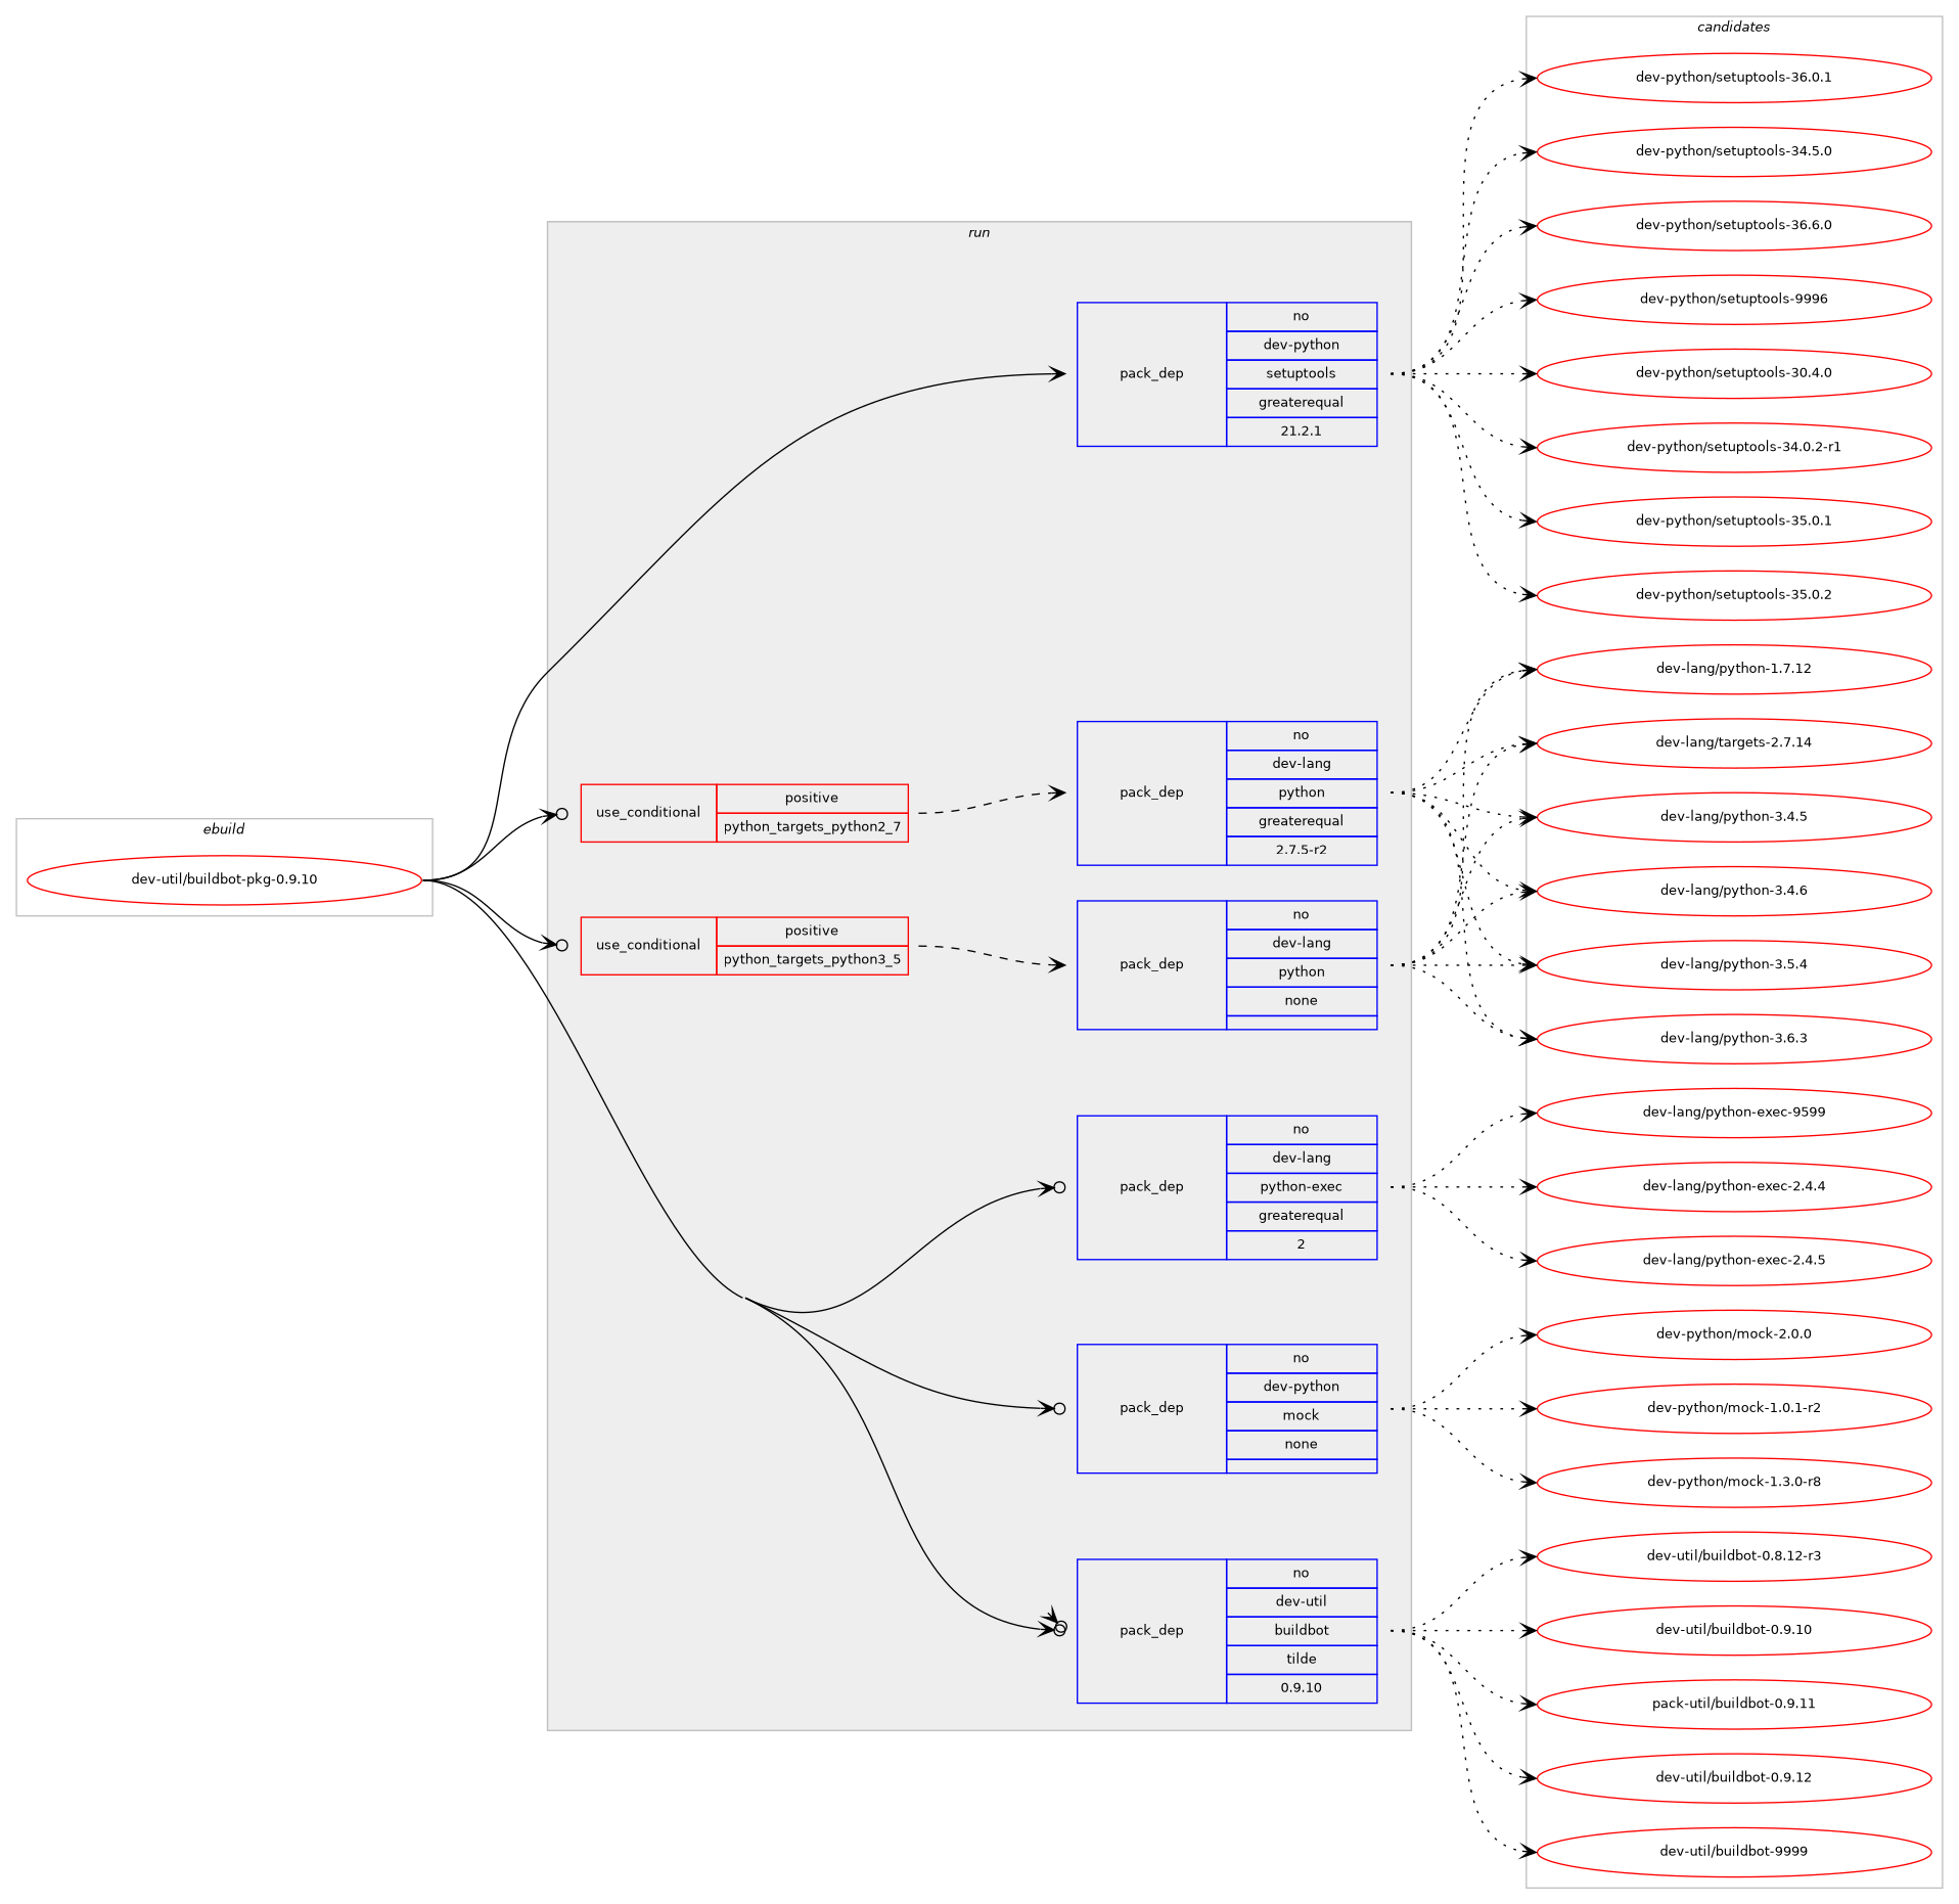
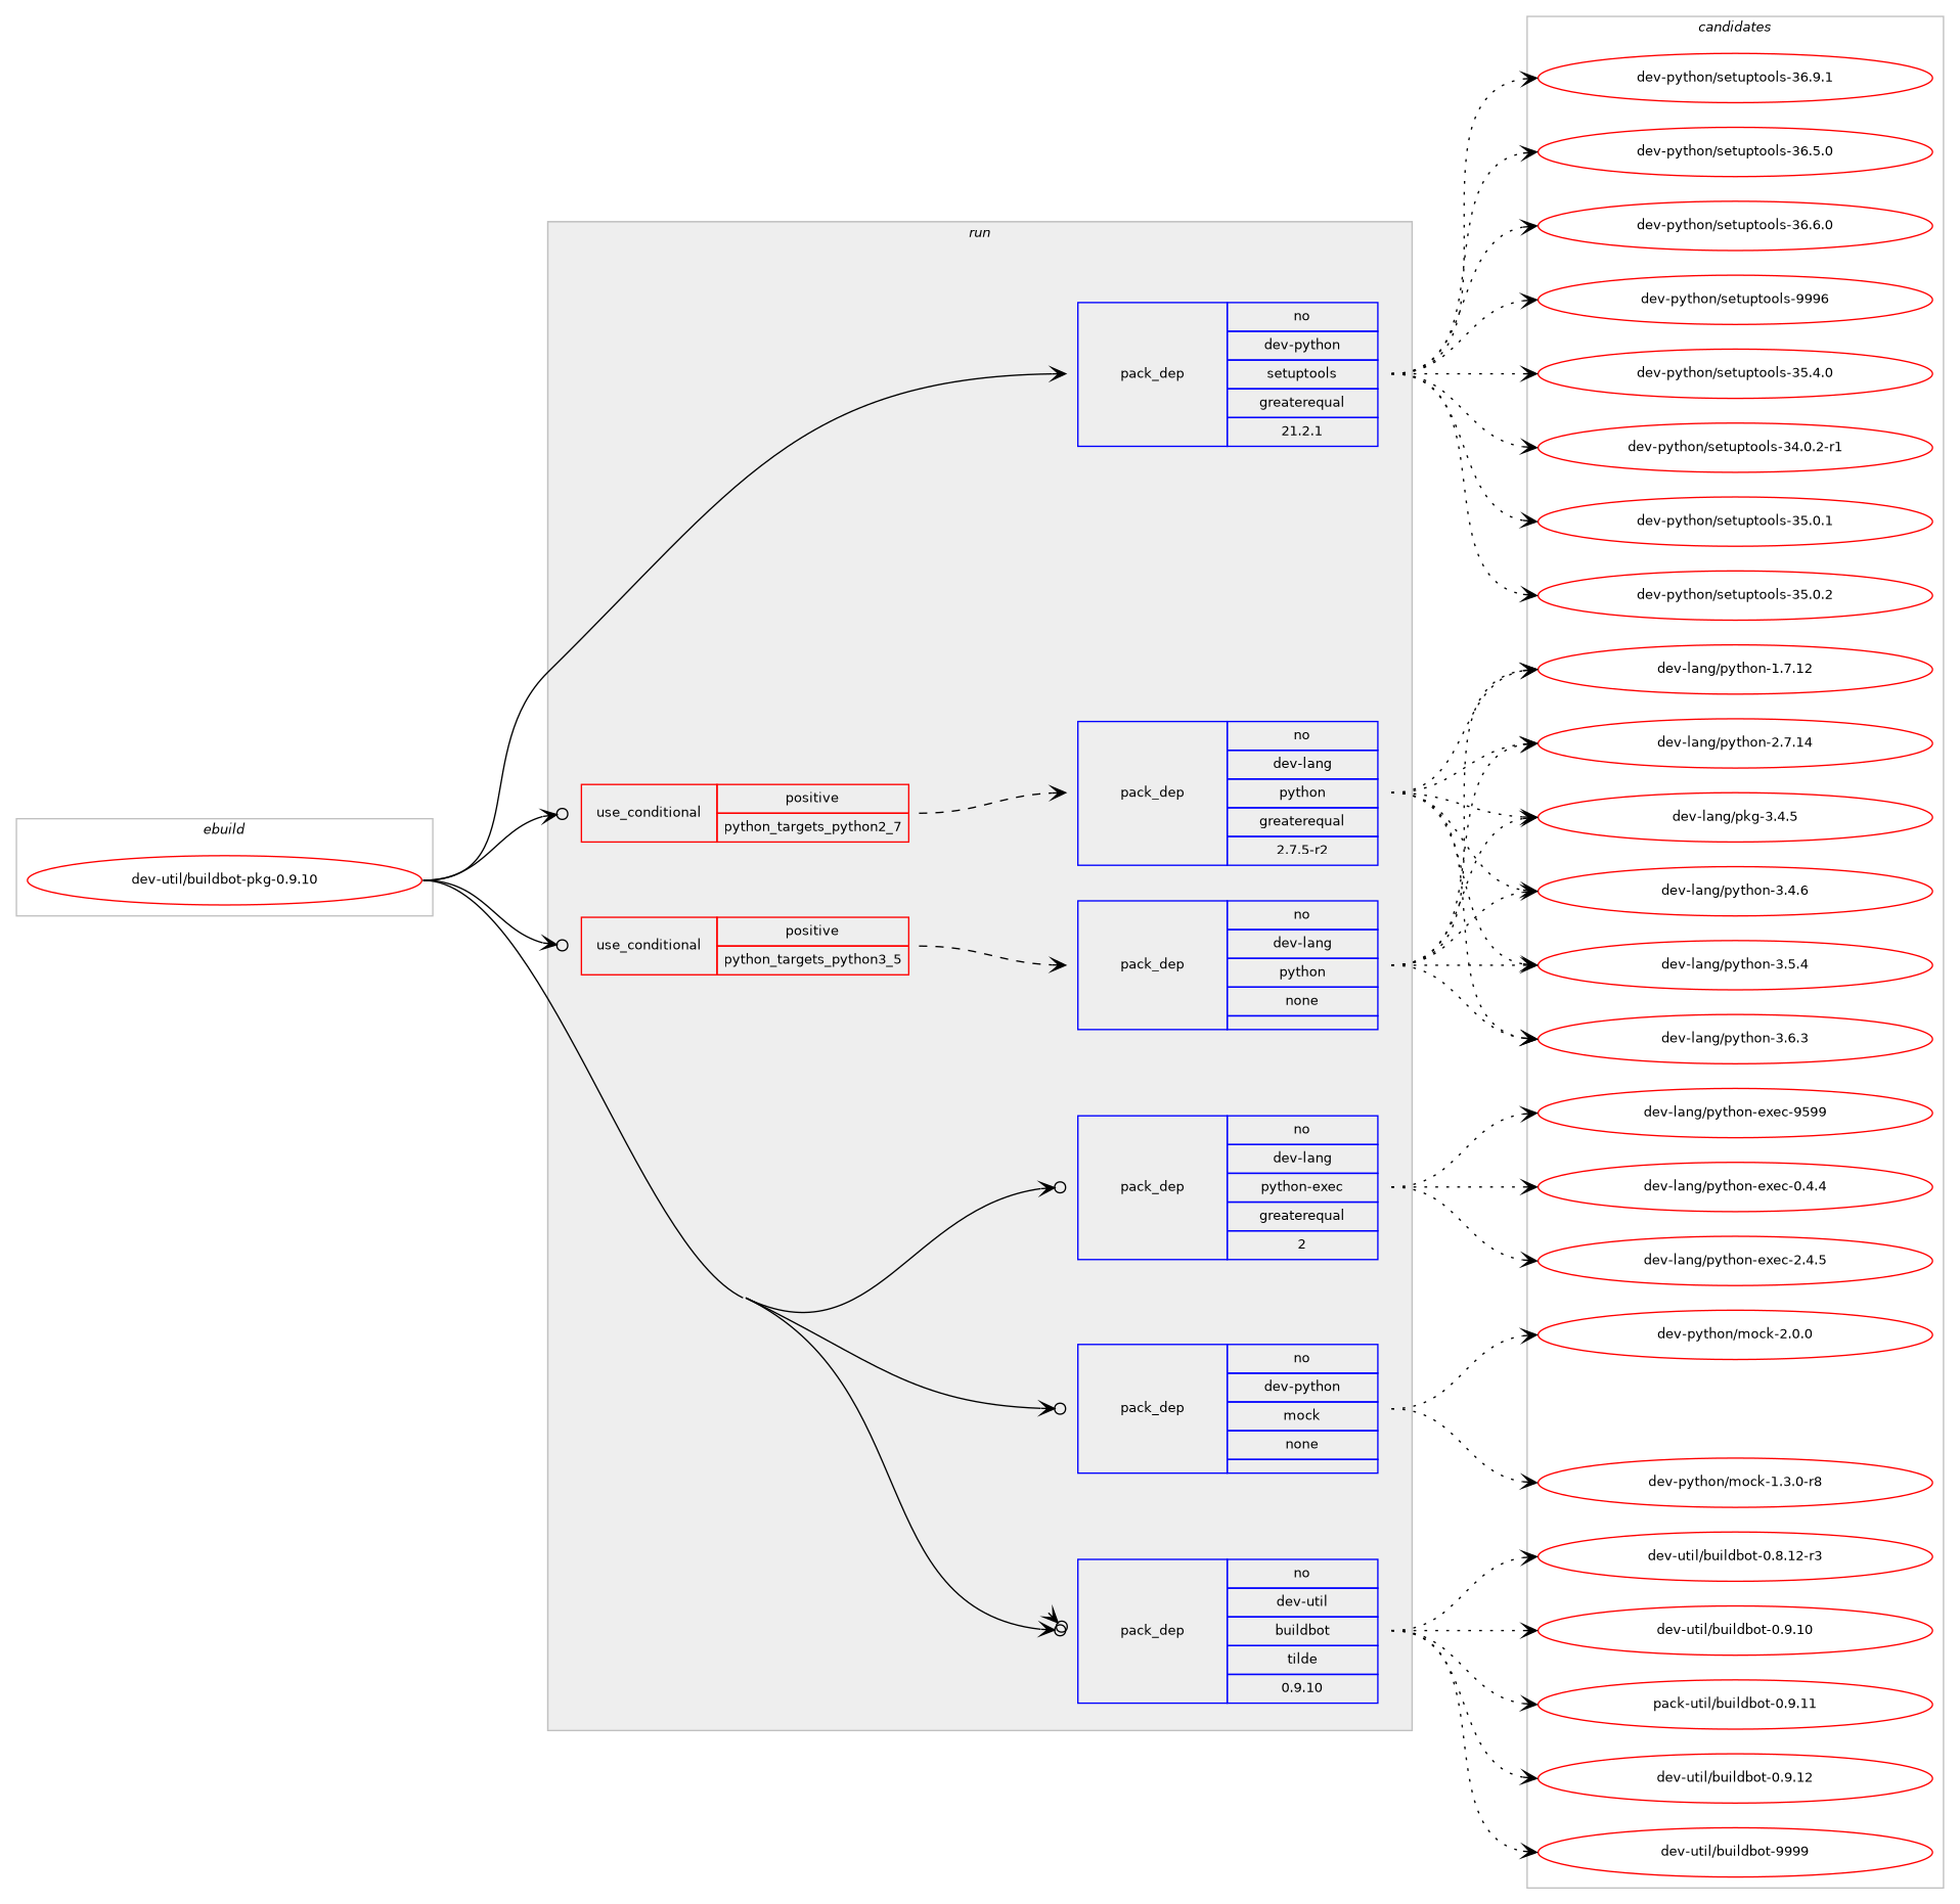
  digraph {
    compound=true
    concentrate=true
    fontname=Helvetica
    fontsize=10
    newrank=true
    rankdir=LR
    ranksep=1.5
    node [color=red fontname=Helvetica fontsize=10]
    edge [arrowhead=vee headport=w style=dotted tailport=e weight=100]
    n1 [label="dev-util/buildbot-pkg-0.9.10" width=4]
    n2 [color=blue label=<<TABLE BORDER="0" CELLBORDER="1" CELLSPACING="0" CELLPADDING="4" WIDTH="220"><TR><TD ROWSPAN="6" CELLPADDING="30">pack_dep</TD></TR><TR><TD WIDTH="110">no</TD></TR><TR><TD>dev-python</TD></TR><TR><TD>setuptools</TD></TR><TR><TD>greaterequal</TD></TR><TR><TD>21.2.1</TD></TR></TABLE>> shape=none]
    n3 [color=blue label=<<TABLE BORDER="0" CELLBORDER="1" CELLSPACING="0" CELLPADDING="4" WIDTH="220"><TR><TD ROWSPAN="6" CELLPADDING="30">pack_dep</TD></TR><TR><TD WIDTH="110">no</TD></TR><TR><TD>dev-lang</TD></TR><TR><TD>python</TD></TR><TR><TD>greaterequal</TD></TR><TR><TD>2.7.5-r2</TD></TR></TABLE>> shape=none]
    n4 [label=<<TABLE BORDER="0" CELLBORDER="1" CELLSPACING="0" CELLPADDING="4"><TR><TD ROWSPAN="3" CELLPADDING="10">use_conditional</TD></TR><TR><TD>positive</TD></TR><TR><TD>python_targets_python2_7</TD></TR></TABLE>> shape=none]
    n5 [color=blue label=<<TABLE BORDER="0" CELLBORDER="1" CELLSPACING="0" CELLPADDING="4" WIDTH="220"><TR><TD ROWSPAN="6" CELLPADDING="30">pack_dep</TD></TR><TR><TD WIDTH="110">no</TD></TR><TR><TD>dev-lang</TD></TR><TR><TD>python</TD></TR><TR><TD>none</TD></TR><TR><TD></TD></TR></TABLE>> shape=none]
    n6 [label=<<TABLE BORDER="0" CELLBORDER="1" CELLSPACING="0" CELLPADDING="4"><TR><TD ROWSPAN="3" CELLPADDING="10">use_conditional</TD></TR><TR><TD>positive</TD></TR><TR><TD>python_targets_python3_5</TD></TR></TABLE>> shape=none]
    n7 [color=blue label=<<TABLE BORDER="0" CELLBORDER="1" CELLSPACING="0" CELLPADDING="4" WIDTH="220"><TR><TD ROWSPAN="6" CELLPADDING="30">pack_dep</TD></TR><TR><TD WIDTH="110">no</TD></TR><TR><TD>dev-lang</TD></TR><TR><TD>python-exec</TD></TR><TR><TD>greaterequal</TD></TR><TR><TD>2</TD></TR></TABLE>> shape=none]
    n8 [color=blue label=<<TABLE BORDER="0" CELLBORDER="1" CELLSPACING="0" CELLPADDING="4" WIDTH="220"><TR><TD ROWSPAN="6" CELLPADDING="30">pack_dep</TD></TR><TR><TD WIDTH="110">no</TD></TR><TR><TD>dev-python</TD></TR><TR><TD>mock</TD></TR><TR><TD>none</TD></TR><TR><TD></TD></TR></TABLE>> shape=none]
    n9 [color=blue label=<<TABLE BORDER="0" CELLBORDER="1" CELLSPACING="0" CELLPADDING="4" WIDTH="220"><TR><TD ROWSPAN="6" CELLPADDING="30">pack_dep</TD></TR><TR><TD WIDTH="110">no</TD></TR><TR><TD>dev-util</TD></TR><TR><TD>buildbot</TD></TR><TR><TD>tilde</TD></TR><TR><TD>0.9.10</TD></TR></TABLE>> shape=none]
-   n10 [label="dev-python/setuptools-30.4.0" width=4]
+   n10 [label="dev-python/setuptools-35.4.0" width=4]
    n11 [label="dev-python/setuptools-34.0.2-r1" width=4]
    n12 [label="dev-python/setuptools-35.0.1" width=4]
    n13 [label="dev-python/setuptools-35.0.2" width=4]
-   n14 [label="dev-python/setuptools-36.0.1" width=4]
-   n15 [label="dev-python/setuptools-34.5.0" width=4]
+   n14 [label="dev-python/setuptools-36.9.1" width=4]
+   n15 [label="dev-python/setuptools-36.5.0" width=4]
    n16 [label="dev-python/setuptools-36.6.0" width=4]
    n17 [label="dev-python/setuptools-9996" width=4]
    n18 [label="dev-lang/python-1.7.12" width=4]
-   n19 [label="dev-lang/targets-2.7.14" width=4]
-   n20 [label="dev-lang/python-3.4.5" width=4]
+   n19 [label="dev-lang/python-2.7.14" width=4]
+   n20 [label="dev-lang/pkg-3.4.5" width=4]
    n21 [label="dev-lang/python-3.4.6" width=4]
    n22 [label="dev-lang/python-3.5.4" width=4]
    n23 [label="dev-lang/python-3.6.3" width=4]
-   n24 [label="dev-lang/python-exec-2.4.4" width=4]
+   n24 [label="dev-lang/python-exec-0.4.4" width=4]
    n25 [label="dev-lang/python-exec-2.4.5" width=4]
    n26 [label="dev-lang/python-exec-9599" width=4]
-   n27 [label="dev-python/mock-1.0.1-r2" width=4]
    n28 [label="dev-python/mock-1.3.0-r8" width=4]
    n29 [label="dev-python/mock-2.0.0" width=4]
    n30 [label="dev-util/buildbot-0.8.12-r3" width=4]
    n31 [label="dev-util/buildbot-0.9.10" width=4]
    n32 [label="pack-util/buildbot-0.9.11" width=4]
    n33 [label="dev-util/buildbot-0.9.12" width=4]
    n34 [label="dev-util/buildbot-9999" width=4]
    subgraph cluster_1 {
      color=gray
      label=<<i>ebuild</i>>
      rank=same
      n1
    }
    subgraph cluster_2 {
      color=gray
      label=<<i>dependencies</i>>
      subgraph cluster_3 {
        color=gray
        fillcolor="#eeeeee"
        label=<<i>compile</i>>
        style=filled
        subgraph sub_4 {
          color=gray
          fillcolor="#eeeeee"
          label=<<i>compile</i>>
          style=filled
          n2
        }
      }
      subgraph cluster_5 {
        color=gray
        fillcolor="#eeeeee"
        label=<<i>compile and run</i>>
        style=filled
        subgraph sub_6 {
          color=gray
          fillcolor="#eeeeee"
          label=<<i>compile and run</i>>
          style=filled
          n4
          subgraph sub_7 {
            color=gray
            fillcolor="#eeeeee"
            label=<<i>compile and run</i>>
            style=filled
            n3
          }
        }
        subgraph sub_8 {
          color=gray
          fillcolor="#eeeeee"
          label=<<i>compile and run</i>>
          style=filled
          n6
          subgraph sub_9 {
            color=gray
            fillcolor="#eeeeee"
            label=<<i>compile and run</i>>
            style=filled
            n5
          }
        }
        subgraph sub_10 {
          color=gray
          fillcolor="#eeeeee"
          label=<<i>compile and run</i>>
          style=filled
          n7
        }
        subgraph sub_11 {
          color=gray
          fillcolor="#eeeeee"
          label=<<i>compile and run</i>>
          style=filled
          n8
        }
        subgraph sub_12 {
          color=gray
          fillcolor="#eeeeee"
          label=<<i>compile and run</i>>
          style=filled
          n9
        }
      }
      subgraph cluster_13 {
        color=gray
        fillcolor="#eeeeee"
        label=<<i>run</i>>
        style=filled
      }
    }
    subgraph cluster_14 {
      color=gray
      label=<<i>candidates</i>>
      rank=same
      subgraph sub_15 {
        color=black
        label=<<i>candidates</i>>
        nodesep=1
        rank=same
        n10
        n11
        n12
        n13
        n14
        n15
        n16
        n17
      }
      subgraph sub_16 {
        color=black
        label=<<i>candidates</i>>
        nodesep=1
        rank=same
        n18
        n19
        n20
        n21
        n22
        n23
      }
      subgraph sub_17 {
        color=black
        label=<<i>candidates</i>>
        nodesep=1
        rank=same
        n18
        n19
        n20
        n21
        n22
        n23
      }
      subgraph sub_18 {
        color=black
        label=<<i>candidates</i>>
        nodesep=1
        rank=same
        n24
        n25
        n26
      }
      subgraph sub_19 {
        color=black
        label=<<i>candidates</i>>
        nodesep=1
        rank=same
-       n27
        n28
        n29
      }
      subgraph sub_20 {
        color=black
        label=<<i>candidates</i>>
        nodesep=1
        rank=same
        n30
        n31
        n32
        n33
        n34
      }
    }
    n1 -> n2 [style=solid weight=20]
    n1 -> n4 [arrowhead=odotvee style=solid weight=20]
    n1 -> n6 [arrowhead=odotvee style=solid weight=20]
    n1 -> n7 [arrowhead=odotvee style=solid weight=20]
    n1 -> n8 [arrowhead=odotvee style=solid weight=20]
    n1 -> n9 [arrowhead=odotvee style=solid weight=20]
    n2 -> n10
    n2 -> n11
    n2 -> n12
    n2 -> n13
    n2 -> n14
    n2 -> n15
    n2 -> n16
    n2 -> n17
    n3 -> n18
    n3 -> n19
    n3 -> n20
    n3 -> n21
    n3 -> n22
    n3 -> n23
    n4 -> n3 [style=dashed weight=20]
    n5 -> n18
    n5 -> n19
    n5 -> n20
    n5 -> n21
    n5 -> n22
    n5 -> n23
    n6 -> n5 [style=dashed weight=20]
    n7 -> n24
    n7 -> n25
    n7 -> n26
-   n8 -> n27
    n8 -> n28
    n8 -> n29
    n9 -> n30
    n9 -> n31
    n9 -> n32
    n9 -> n33
    n9 -> n34
  }
